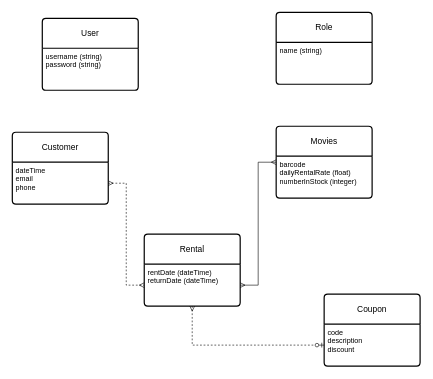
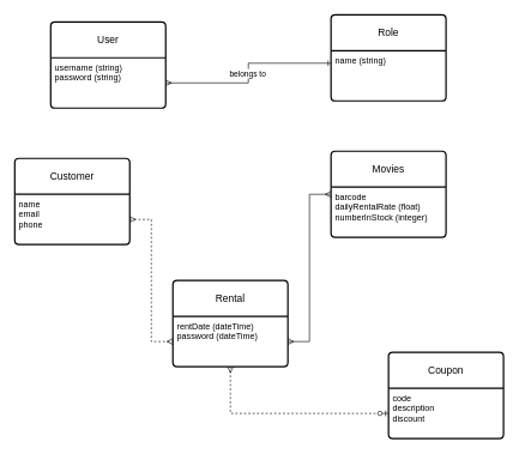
  <mxCell id="0" />
  <mxCell id="1" parent="0" />
  <mxCell id="2" value="User" style="swimlane;childLayout=stackLayout;horizontal=1;startSize=50;horizontalStack=0;rounded=1;fontSize=14;fontStyle=0;strokeWidth=2;resizeParent=0;resizeLast=1;shadow=0;dashed=0;align=center;arcSize=4;whiteSpace=wrap;html=1;" parent="1" vertex="1"><mxGeometry x="70" y="30" width="160" height="120" as="geometry" /></mxCell>
  <mxCell id="3" value="username (string)&lt;br&gt;password (string)" style="align=left;strokeColor=none;fillColor=none;spacingLeft=4;fontSize=12;verticalAlign=top;resizable=0;rotatable=0;part=1;html=1;" parent="2" vertex="1"><mxGeometry y="50" width="160" height="70" as="geometry" /></mxCell>
  <mxCell id="4" value="Customer" style="swimlane;childLayout=stackLayout;horizontal=1;startSize=50;horizontalStack=0;rounded=1;fontSize=14;fontStyle=0;strokeWidth=2;resizeParent=0;resizeLast=1;shadow=0;dashed=0;align=center;arcSize=4;whiteSpace=wrap;html=1;" parent="1" vertex="1"><mxGeometry x="20" y="220" width="160" height="120" as="geometry" /></mxCell>
- <mxCell id="5" value="dateTime&lt;br&gt;email&lt;br&gt;phone" style="align=left;strokeColor=none;fillColor=none;spacingLeft=4;fontSize=12;verticalAlign=top;resizable=0;rotatable=0;part=1;html=1;" parent="4" vertex="1"><mxGeometry y="50" width="160" height="70" as="geometry" /></mxCell>
+ <mxCell id="5" value="name&lt;br&gt;email&lt;br&gt;phone" style="align=left;strokeColor=none;fillColor=none;spacingLeft=4;fontSize=12;verticalAlign=top;resizable=0;rotatable=0;part=1;html=1;" parent="4" vertex="1"><mxGeometry y="50" width="160" height="70" as="geometry" /></mxCell>
  <mxCell id="6" style="edgeStyle=orthogonalEdgeStyle;rounded=0;orthogonalLoop=1;jettySize=auto;html=1;entryX=1;entryY=0.5;entryDx=0;entryDy=0;startArrow=ERmany;startFill=0;endArrow=ERmany;endFill=0;" parent="1" source="7" target="10" edge="1"><mxGeometry relative="1" as="geometry" /></mxCell>
  <mxCell id="7" value="Movies" style="swimlane;childLayout=stackLayout;horizontal=1;startSize=50;horizontalStack=0;rounded=1;fontSize=14;fontStyle=0;strokeWidth=2;resizeParent=0;resizeLast=1;shadow=0;dashed=0;align=center;arcSize=4;whiteSpace=wrap;html=1;" parent="1" vertex="1"><mxGeometry x="460" y="210" width="160" height="120" as="geometry" /></mxCell>
  <mxCell id="8" value="barcode&lt;br&gt;dailyRentalRate (float)&lt;br&gt;numberInStock (integer)" style="align=left;strokeColor=none;fillColor=none;spacingLeft=4;fontSize=12;verticalAlign=top;resizable=0;rotatable=0;part=1;html=1;" parent="7" vertex="1"><mxGeometry y="50" width="160" height="70" as="geometry" /></mxCell>
  <mxCell id="9" value="Rental" style="swimlane;childLayout=stackLayout;horizontal=1;startSize=50;horizontalStack=0;rounded=1;fontSize=14;fontStyle=0;strokeWidth=2;resizeParent=0;resizeLast=1;shadow=0;dashed=0;align=center;arcSize=4;whiteSpace=wrap;html=1;" parent="1" vertex="1"><mxGeometry x="240" y="390" width="160" height="120" as="geometry" /></mxCell>
- <mxCell id="10" value="rentDate (dateTime)&lt;br&gt;returnDate (dateTime)" style="align=left;strokeColor=none;fillColor=none;spacingLeft=4;fontSize=12;verticalAlign=top;resizable=0;rotatable=0;part=1;html=1;" parent="9" vertex="1"><mxGeometry y="50" width="160" height="70" as="geometry" /></mxCell>
+ <mxCell id="10" value="rentDate (dateTime)&lt;br&gt;password (dateTime)" style="align=left;strokeColor=none;fillColor=none;spacingLeft=4;fontSize=12;verticalAlign=top;resizable=0;rotatable=0;part=1;html=1;" parent="9" vertex="1"><mxGeometry y="50" width="160" height="70" as="geometry" /></mxCell>
  <mxCell id="11" style="edgeStyle=orthogonalEdgeStyle;rounded=0;orthogonalLoop=1;jettySize=auto;html=1;entryX=0;entryY=0.5;entryDx=0;entryDy=0;startArrow=ERmany;startFill=0;endArrow=ERmany;endFill=0;dashed=1;" parent="1" source="5" target="10" edge="1"><mxGeometry relative="1" as="geometry" /></mxCell>
  <mxCell id="12" value="Coupon" style="swimlane;childLayout=stackLayout;horizontal=1;startSize=50;horizontalStack=0;rounded=1;fontSize=14;fontStyle=0;strokeWidth=2;resizeParent=0;resizeLast=1;shadow=0;dashed=0;align=center;arcSize=4;whiteSpace=wrap;html=1;" parent="1" vertex="1"><mxGeometry x="540" y="490" width="160" height="120" as="geometry" /></mxCell>
  <mxCell id="13" value="code&lt;br&gt;description&lt;br&gt;discount" style="align=left;strokeColor=none;fillColor=none;spacingLeft=4;fontSize=12;verticalAlign=top;resizable=0;rotatable=0;part=1;html=1;" parent="12" vertex="1"><mxGeometry y="50" width="160" height="70" as="geometry" /></mxCell>
  <mxCell id="14" style="edgeStyle=orthogonalEdgeStyle;rounded=0;orthogonalLoop=1;jettySize=auto;html=1;exitX=0.5;exitY=1;exitDx=0;exitDy=0;startArrow=ERmany;startFill=0;endArrow=ERzeroToOne;endFill=0;entryX=0;entryY=0.5;entryDx=0;entryDy=0;dashed=1;" parent="1" source="10" target="13" edge="1"><mxGeometry relative="1" as="geometry"><mxPoint x="370" y="600" as="sourcePoint" /><mxPoint x="500" y="670" as="targetPoint" /></mxGeometry></mxCell>
  <mxCell id="15" value="Role" style="swimlane;childLayout=stackLayout;horizontal=1;startSize=50;horizontalStack=0;rounded=1;fontSize=14;fontStyle=0;strokeWidth=2;resizeParent=0;resizeLast=1;shadow=0;dashed=0;align=center;arcSize=4;whiteSpace=wrap;html=1;" vertex="1" parent="1"><mxGeometry x="460" y="20" width="160" height="120" as="geometry" /></mxCell>
  <mxCell id="16" value="name (string)" style="align=left;strokeColor=none;fillColor=none;spacingLeft=4;fontSize=12;verticalAlign=top;resizable=0;rotatable=0;part=1;html=1;" vertex="1" parent="15"><mxGeometry y="50" width="160" height="70" as="geometry" /></mxCell>
+ <mxCell id="17" style="edgeStyle=orthogonalEdgeStyle;rounded=0;orthogonalLoop=1;jettySize=auto;html=1;entryX=0;entryY=0.25;entryDx=0;entryDy=0;startArrow=ERmany;startFill=0;endArrow=ERone;endFill=0;" edge="1" parent="1" source="3" target="16"><mxGeometry relative="1" as="geometry" /></mxCell>
+ <mxCell id="18" value="belongs to" style="edgeLabel;html=1;align=center;verticalAlign=middle;resizable=0;points=[];" vertex="1" connectable="0" parent="17"><mxGeometry x="0.002" y="2" relative="1" as="geometry"><mxPoint as="offset" /></mxGeometry></mxCell>
